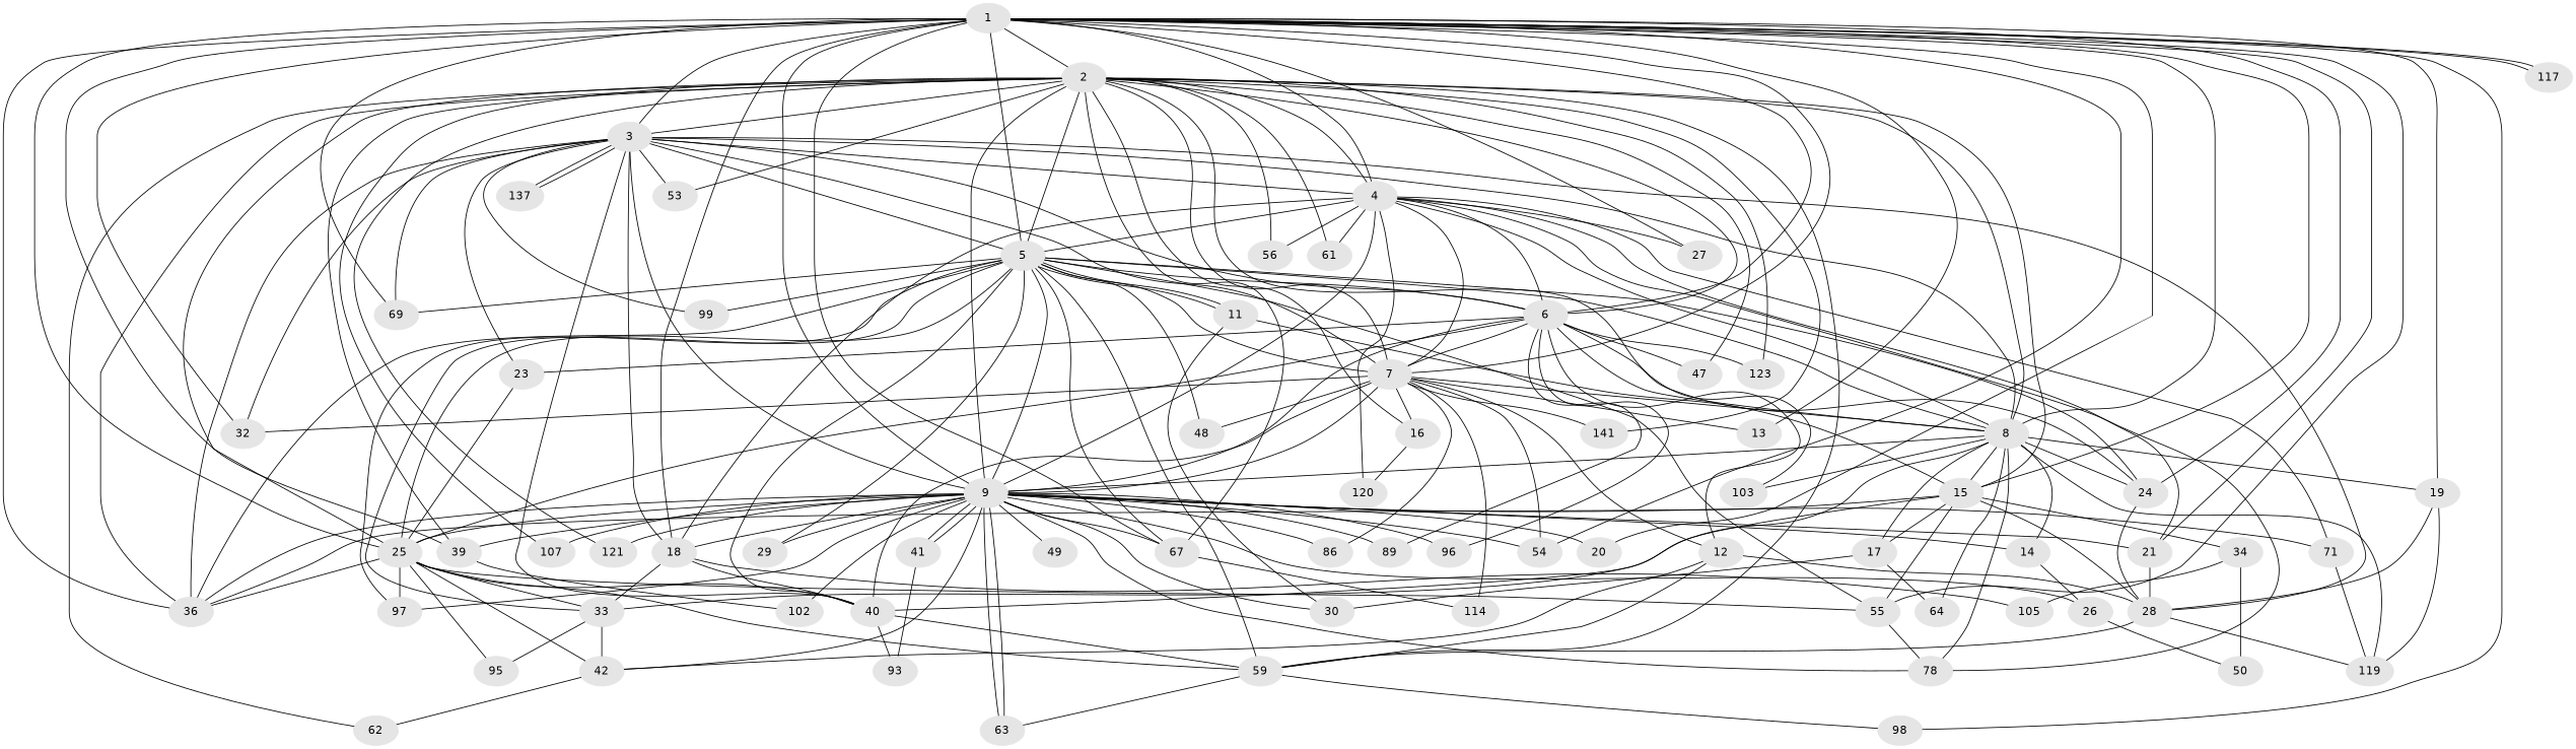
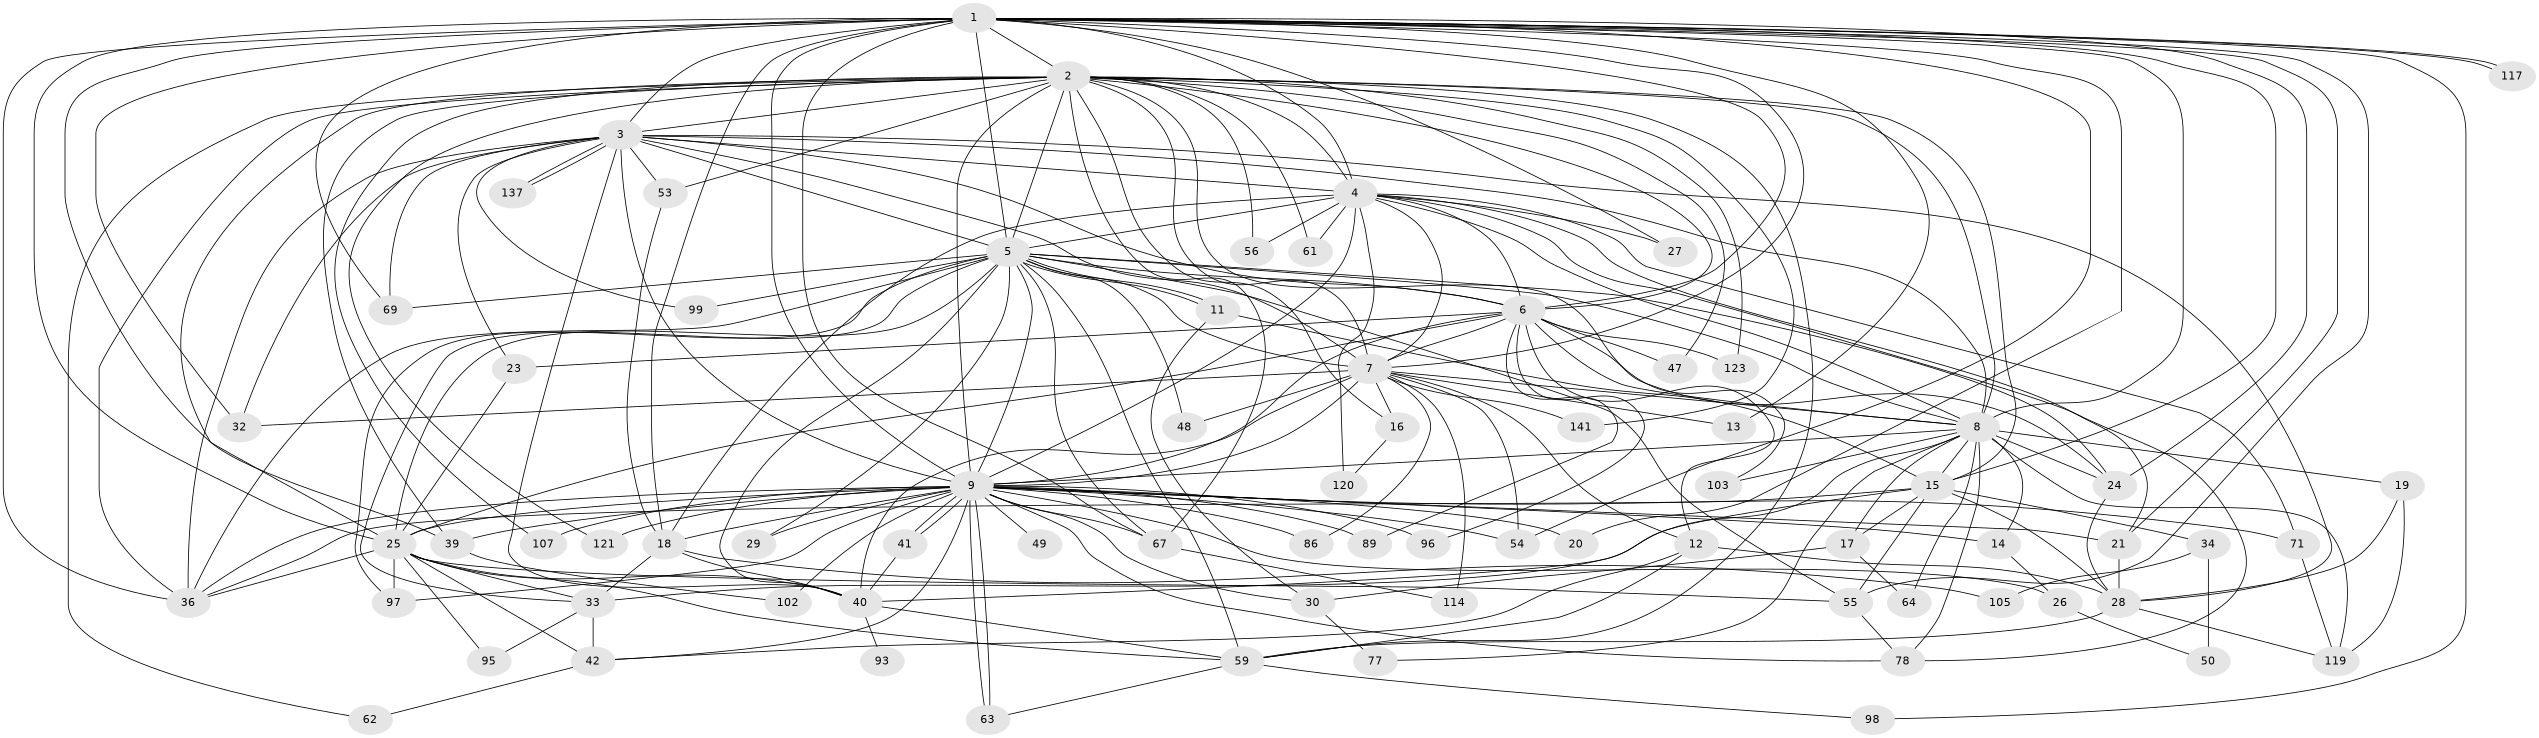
  graph {
    fontname="DejaVu Sans"
    node [color=gray90 fontname="DejaVu Sans" style=filled]
    edge [fontname="DejaVu Sans"]
    1 [super="+35"]
    2 [super="+22"]
    3
    4
    5 [super="+31"]
    6
    7
    8
    9 [super="+83+10+38+74+57+88+101+52+92+58+44"]
    13
    15 [super="+87+16"]
    18 [super="+110"]
    19
    20
    21
    24 [super="+116+60"]
    25 [super="+106+73+108+112+45"]
    27
    32
    36 [super="+84+70+66"]
    n21 [label=67 super="+81"]
    39
    54
    55 [super="+122"]
    69 [super="+82+85"]
    98
    117
    n28 [label=16]
    47
    53
    56
    59 [super="+111+144+126+104"]
    61
    62
    103
    107
    121
    123
    141
    23 [super="+130"]
    28 [super="+125+43"]
    40 [super="+91+67"]
    99
    137
    71 [super="+145"]
    78 [super="+100"]
    120
    11
    29
    33 [super="+80+128+68"]
    48
    97
    12 [super="+90"]
    89
    96
    86
    114
    14
    17
    64
+   77
    119 [super="+127+131"]
    26
    30
    41
    42 [super="+76"]
    49
    63
    102
    34
    105
    95
    93
    50 [super="+142"]
    1 -- 2
    1 -- 3
    1 -- 4
    1 -- 5 [weight=2]
    1 -- 6
    1 -- 7
    1 -- 8
    1 -- 9 [weight=7]
    1 -- 13
    1 -- 15
    1 -- 18 [weight=2]
-   1 -- 19
    1 -- 20
    1 -- 21
    1 -- 24 [weight=2]
    1 -- 25
    1 -- 27
    1 -- 32
    1 -- 36
    1 -- n21
    1 -- 39
    1 -- 54
    1 -- 55
    1 -- 69
    1 -- 98
    1 -- 117
    1 -- 117
    2 -- 3
    2 -- 4
    2 -- 5
    2 -- 6
    2 -- 7
    2 -- 8
    2 -- 9 [weight=3]
    2 -- 15
    2 -- 25 [weight=2]
    2 -- 36
    2 -- n21
    2 -- 39
    2 -- n28
    2 -- 47
    2 -- 53
    2 -- 56
    2 -- 59
    2 -- 61
    2 -- 62
    2 -- 103
    2 -- 107
    2 -- 121
    2 -- 123
    2 -- 141
    3 -- 4
    3 -- 5
    3 -- 6
    3 -- 7
    3 -- 8
    3 -- 9 [weight=3]
-   3 -- 18
+   53 -- 18
    3 -- 32
    3 -- 36
    3 -- 69
    3 -- 53
    3 -- 23
    3 -- 28
    3 -- 40
    3 -- 99
    3 -- 137
    3 -- 137
    4 -- 5 [weight=2]
    4 -- 6
    4 -- 7
    4 -- 8
    4 -- 9 [weight=5]
    4 -- 18 [weight=2]
    4 -- 21
    4 -- 27
    4 -- 56
    4 -- 61
    4 -- 71
    4 -- 78
    4 -- 120
    5 -- 6
    5 -- 7
    5 -- 8
    5 -- 9 [weight=2]
    5 -- 24
    5 -- 25
    5 -- 36
    5 -- n21
    5 -- 55
    5 -- 69 [weight=2]
    5 -- 59
    5 -- 40
    5 -- 99
    5 -- 11
    5 -- 11
    5 -- 29
    5 -- 33
    5 -- 48
    5 -- 97
    6 -- 7
    6 -- 8
    6 -- 9 [weight=4]
    6 -- 24
    6 -- 25
    6 -- 47
    6 -- 123
    6 -- 23
    6 -- 12
    6 -- 89
    6 -- 96
    7 -- 8
    7 -- 9 [weight=2]
    7 -- 13
    7 -- 32
    7 -- 54
    7 -- n28
    7 -- 141
    7 -- 40
    7 -- 48
    7 -- 12
    7 -- 86
    7 -- 114
    8 -- 9 [weight=2]
    8 -- 15
    8 -- 19
    8 -- 24
    8 -- 103
    8 -- 40
    8 -- 78
    8 -- 14
    8 -- 17
    8 -- 64
+   8 -- 77
    8 -- 119
    9 -- 18
    9 -- 20 [weight=2]
    9 -- 21
    9 -- 25 [weight=3]
    9 -- 36
    9 -- n21
    9 -- 39
    9 -- 54
    9 -- 107
    9 -- 121
    9 -- 71
    9 -- 78
    9 -- 29
    9 -- 97
    9 -- 89
    9 -- 96
    9 -- 86
    9 -- 14
    9 -- 26
    9 -- 30
    9 -- 41
    9 -- 41
    9 -- 42 [weight=2]
    9 -- 49 [weight=2]
    9 -- 63
    9 -- 63
    9 -- 102
    15 -- 36
    15 -- 55
    15 -- 28
    15 -- 33
    15 -- 17
    15 -- 34 [weight=2]
    18 -- 40
    18 -- 33
    18 -- 105
    19 -- 28
    19 -- 119
    21 -- 28
    24 -- 28
    25 -- 36
    25 -- 55
    25 -- 59
    25 -- 40
    25 -- 33
    25 -- 97
    25 -- 42
    25 -- 95
    n21 -- 114
    39 -- 102
    55 -- 78
    n28 -- 120
    59 -- 98
    59 -- 63
    23 -- 25
    28 -- 59
    28 -- 119
    40 -- 59
    40 -- 93
    71 -- 119
    11 -- 15
    11 -- 30
    33 -- 42 [weight=2]
    33 -- 95
    12 -- 59
    12 -- 28
    12 -- 42
    14 -- 26
    17 -- 64
    17 -- 30
    26 -- 50
-   41 -- 93
+   30 -- 77
+   41 -- 40
    42 -- 62
    34 -- 105
    34 -- 50 [weight=2]
  }
